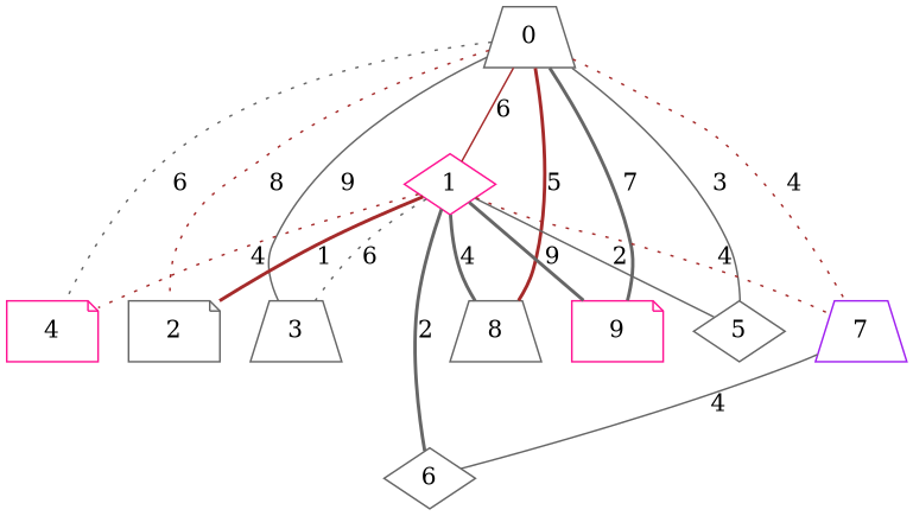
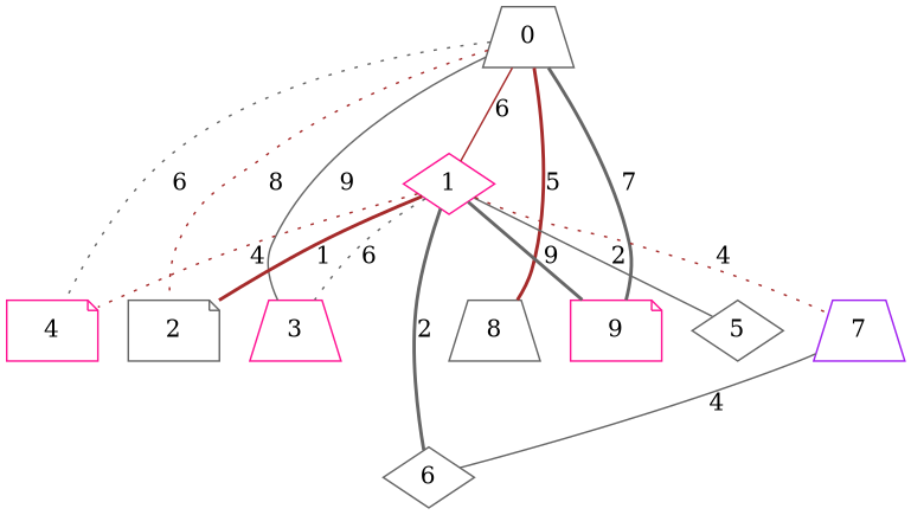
  graph {
    node [color=gray40 shape=trapezium]
    edge [color=gray40 style=dotted]
    n1 [label=0]
    n2 [color=deeppink label=1 shape=diamond]
    n3 [label=2 shape=note]
-   n4 [label=3]
+   n4 [color=deeppink label=3]
    n5 [color=deeppink label=4 shape=note]
    n6 [label=5 shape=diamond]
    n7 [color=purple label=7]
    n8 [label=8]
    n9 [color=deeppink label=9 shape=note]
    n10 [label=6 shape=diamond]
    n1 -- n2 [color=brown label=6 style=solid]
    n1 -- n3 [color=brown label=8]
    n1 -- n4 [label=9 style=solid]
    n1 -- n5 [label=6]
-   n1 -- n6 [label=3 style=solid]
-   n1 -- n7 [color=brown label=4]
    n1 -- n8 [color=brown label=5 style=bold]
    n1 -- n9 [label=7 style=bold]
    n2 -- n3 [color=brown label=1 style=bold]
    n2 -- n4 [label=6]
    n2 -- n5 [color=brown label=4]
    n2 -- n6 [label=2 style=solid]
    n2 -- n7 [color=brown label=4]
-   n2 -- n8 [label=4 style=bold]
    n2 -- n9 [label=9 style=bold]
    n2 -- n10 [label=2 style=bold]
    n7 -- n10 [label=4 style=solid]
  }
